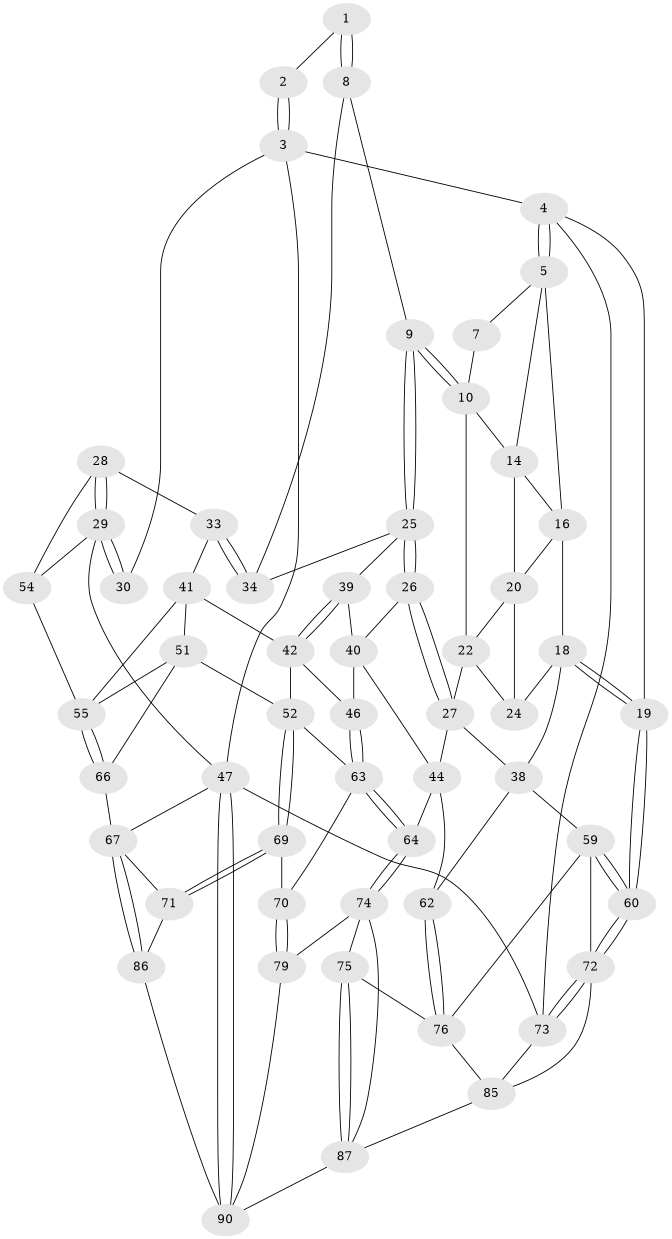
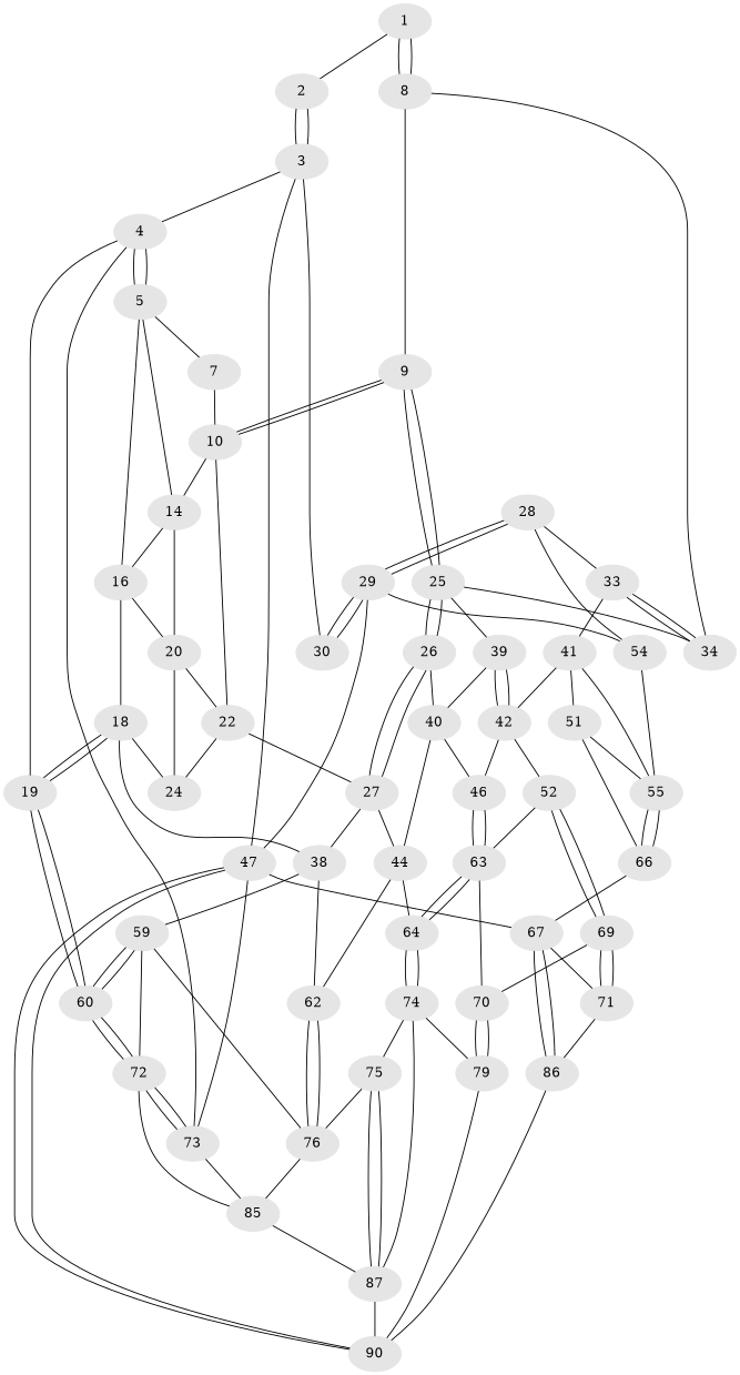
  graph {
    node [color=gray90 style=filled]
    1
    2
    8 [super="+13"]
    3
    9
    34
    4
    30
    47 [super="+48"]
    5 [super="+6"]
    19
    73
    67 [super="+68"]
    90 [super="+92"]
    7
    14 [super="+15"]
    16 [super="+17"]
    60
    85 [super="+89"]
    10 [super="+11"]
    20 [super="+21"]
    18 [super="+35"]
    22 [super="+23"]
    25 [super="+36"]
    26
    39
    24
    27 [super="+37"]
    38 [super="+58"]
    59 [super="+78"]
    62
    72 [super="+81"]
    44 [super="+61"]
    40 [super="+43"]
    42 [super="+45"]
    46
    64
    28 [super="+32"]
    29 [super="+49"]
    33
    54
    41 [super="+50"]
    55 [super="+56"]
    51 [super="+57"]
    76 [super="+77"]
    52 [super="+53"]
    63 [super="+65"]
    66
    69
    74 [super="+80"]
    70
    71 [super="+82"]
    86 [super="+91"]
    79 [super="+84"]
    75
    87 [super="+88"]
    1 -- 2
    1 -- 8
    1 -- 8
    2 -- 3
    2 -- 3
    8 -- 9
    8 -- 34
    3 -- 4
    3 -- 30
    3 -- 47
    9 -- 10
    9 -- 10
    9 -- 25
    9 -- 25
    4 -- 5
    4 -- 5
    4 -- 19
    4 -- 73
    47 -- 73
    47 -- 67
    47 -- 90
    47 -- 90
    5 -- 7
    5 -- 14
    5 -- 16
    19 -- 60
    19 -- 60
    73 -- 85
    67 -- 71
    67 -- 86
    67 -- 86
    7 -- 10
    14 -- 16
    14 -- 20
    16 -- 20
    16 -- 18
    60 -- 72
    60 -- 72
    85 -- 87
    10 -- 14
    10 -- 22
    20 -- 22
    20 -- 24
    18 -- 19
    18 -- 19
    18 -- 24
    18 -- 38
    22 -- 24
    22 -- 27
    25 -- 34
    25 -- 26
    25 -- 26
    25 -- 39
    26 -- 27
    26 -- 27
    26 -- 40
    39 -- 40
    39 -- 42
    39 -- 42
    27 -- 38
    27 -- 44
    38 -- 59
    38 -- 62
    59 -- 60
    59 -- 60
    59 -- 72
    59 -- 76
    62 -- 76
    62 -- 76
    72 -- 73
    72 -- 73
    72 -- 85
    44 -- 62
    44 -- 64
    40 -- 44
    40 -- 46
    42 -- 46
    42 -- 52
    46 -- 63
    46 -- 63
    64 -- 74
    64 -- 74
    28 -- 29
    28 -- 29
    28 -- 33
    28 -- 54
    29 -- 30
    29 -- 30
    29 -- 47
    29 -- 54
    33 -- 34
    33 -- 34
    33 -- 41
    54 -- 55
    41 -- 42
    41 -- 55
    41 -- 51
    55 -- 66
    55 -- 66
    51 -- 55
-   51 -- 52
    51 -- 66
    76 -- 85
    52 -- 63
    52 -- 69
    52 -- 69
    63 -- 64
    63 -- 64
    63 -- 70
    66 -- 67
    69 -- 70
    69 -- 71
    69 -- 71
    74 -- 79
    74 -- 75
    74 -- 87
    70 -- 79
    70 -- 79
    71 -- 86
    86 -- 90
    79 -- 90
    75 -- 76
    75 -- 87
    75 -- 87
    87 -- 90
  }
